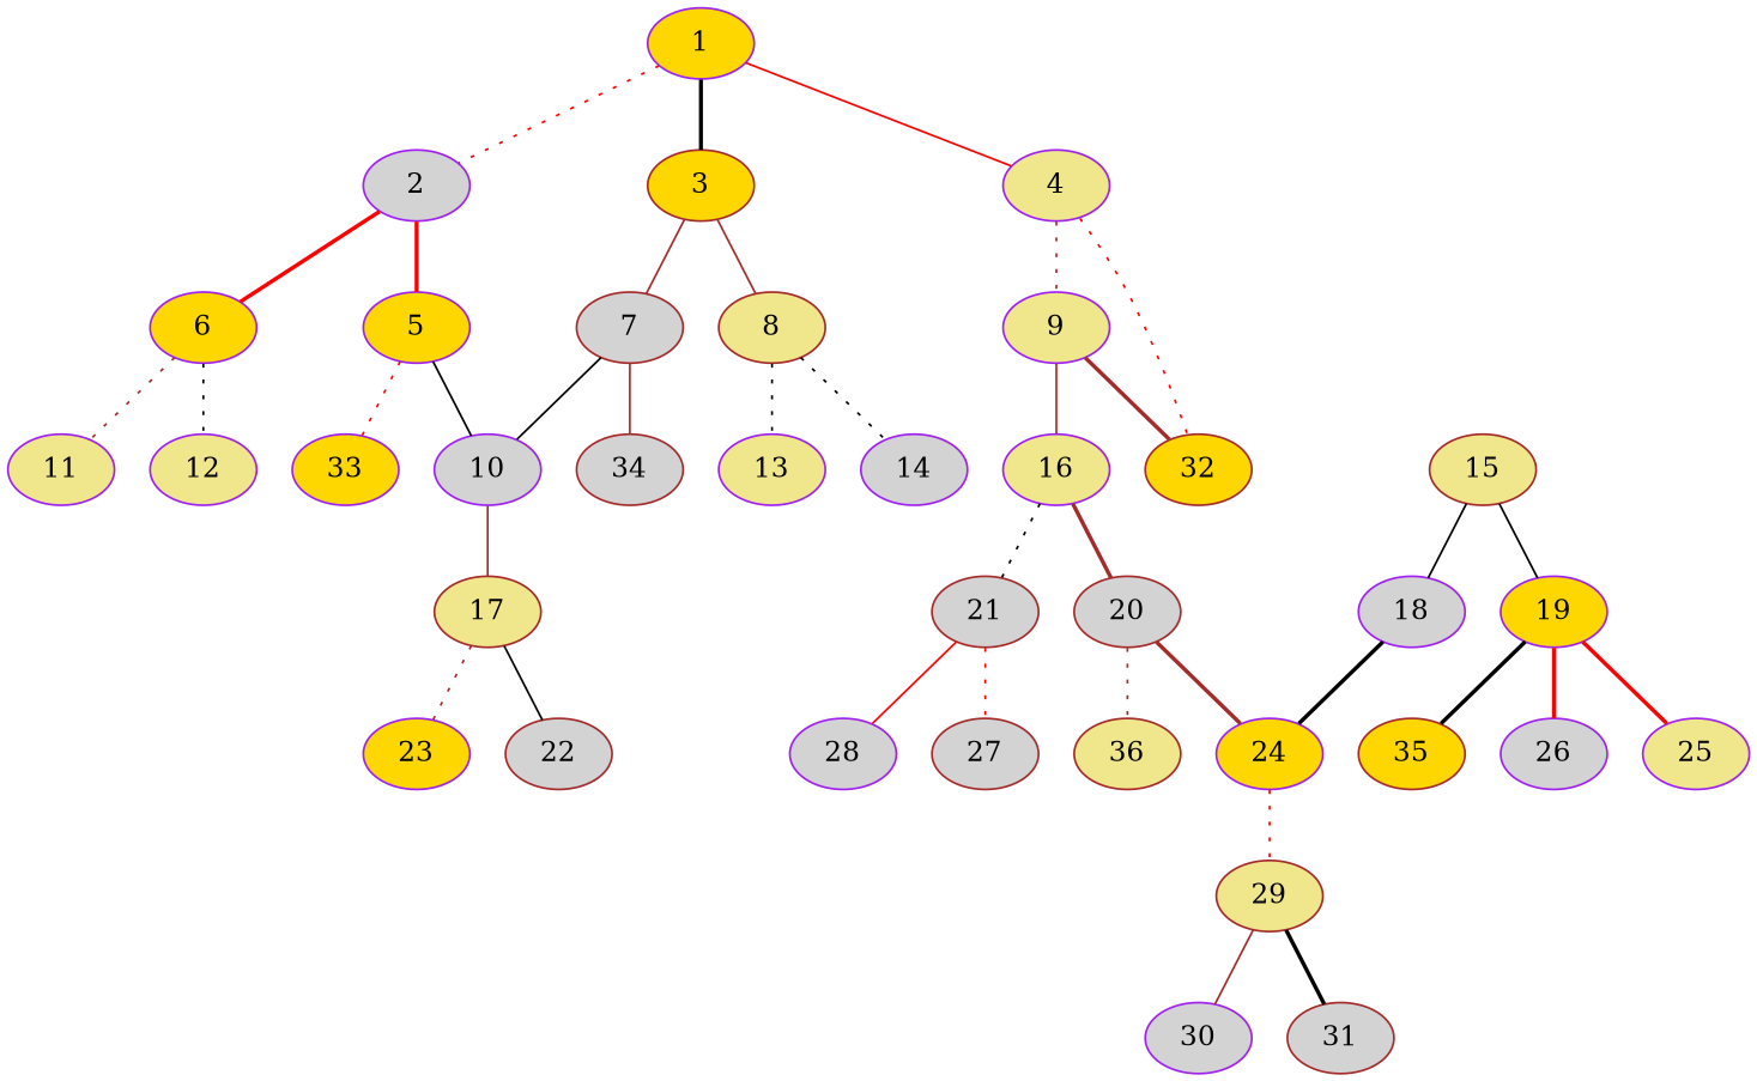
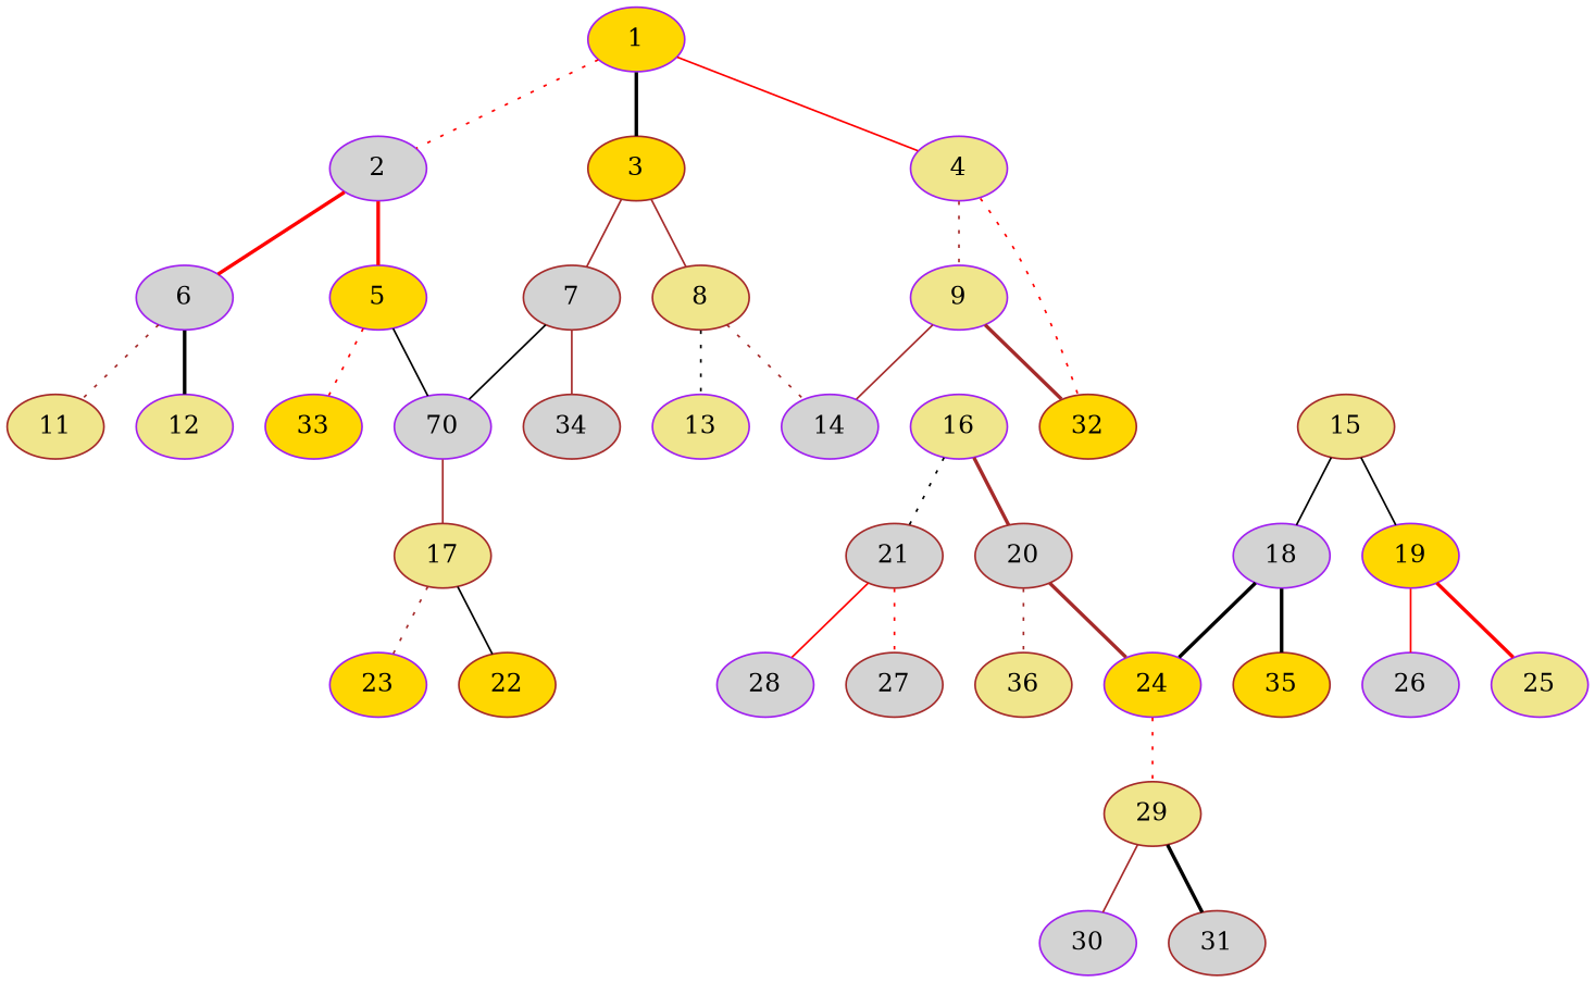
  graph {
    node [chem=C color=purple fillcolor=lightgrey style=filled]
    edge [color=brown style=dotted valence=1]
    1 [fillcolor=gold]
    2
    3 [color=brown fillcolor=gold]
    4 [chem=N fillcolor=khaki]
    5 [fillcolor=gold]
-   6 [chem=N fillcolor=gold]
+   6 [chem=N]
    7 [color=brown]
    8 [chem=N color=brown fillcolor=khaki]
    9 [fillcolor=khaki]
    32 [chem=H color=brown fillcolor=gold]
-   10
+   10 [label=70]
    33 [chem=H fillcolor=gold]
-   11 [chem=O fillcolor=khaki]
+   11 [chem=O color=brown fillcolor=khaki]
    12 [chem=O fillcolor=khaki]
    34 [chem=H color=brown]
    13 [chem=O fillcolor=khaki]
    14 [chem=O]
    16 [fillcolor=khaki]
    17 [chem=N color=brown fillcolor=khaki]
    15 [color=brown fillcolor=khaki]
    18
    19 [chem=N fillcolor=gold]
    20 [color=brown]
    21 [chem=N color=brown]
-   22 [chem=O color=brown]
+   22 [chem=O color=brown fillcolor=gold]
    23 [chem=O fillcolor=gold]
    24 [fillcolor=gold]
    35 [chem=H color=brown fillcolor=gold]
    25 [chem=O fillcolor=khaki]
    26 [chem=O]
    36 [chem=H color=brown fillcolor=khaki]
    27 [chem=O color=brown]
    28 [chem=O]
    29 [chem=N color=brown fillcolor=khaki]
    30 [chem=O]
    31 [chem=O color=brown]
    1 -- 2 [color=red]
    1 -- 3 [color=black style=bold valence=2]
    1 -- 4 [color=red style=solid]
    2 -- 5 [color=red style=bold valence=2]
    2 -- 6 [color=red style=bold]
    3 -- 7 [style=solid]
    3 -- 8 [style=solid]
    4 -- 9
    4 -- 32 [color=red]
    5 -- 10 [color=black style=solid]
    5 -- 33 [color=red]
    6 -- 11 [valence=2]
-   6 -- 12 [color=black]
+   6 -- 12 [color=black style=bold]
    7 -- 10 [color=black style=solid valence=2]
    7 -- 34 [style=solid]
    8 -- 13 [color=black valence=2]
-   8 -- 14 [color=black]
+   8 -- 14
    9 -- 32 [style=bold valence=2]
-   9 -- 16 [style=solid]
+   9 -- 14 [style=solid]
    10 -- 17 [style=solid]
    16 -- 20 [style=bold valence=2]
    16 -- 21 [color=black]
    17 -- 22 [color=black style=solid valence=2]
    17 -- 23
    15 -- 18 [color=black style=solid]
    15 -- 19 [color=black style=solid]
    18 -- 24 [color=black style=bold valence=2]
-   19 -- 35 [color=black style=bold]
+   18 -- 35 [color=black style=bold]
    19 -- 25 [color=red style=bold valence=2]
-   19 -- 26 [color=red style=bold]
+   19 -- 26 [color=red style=solid]
    20 -- 24 [style=bold]
    20 -- 36
    21 -- 27 [color=red valence=2]
    21 -- 28 [color=red style=solid]
    24 -- 29 [color=red]
    29 -- 30 [style=solid valence=2]
    29 -- 31 [color=black style=bold]
  }
